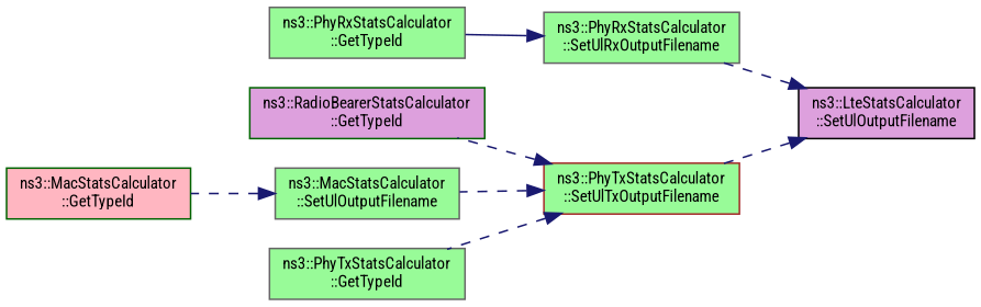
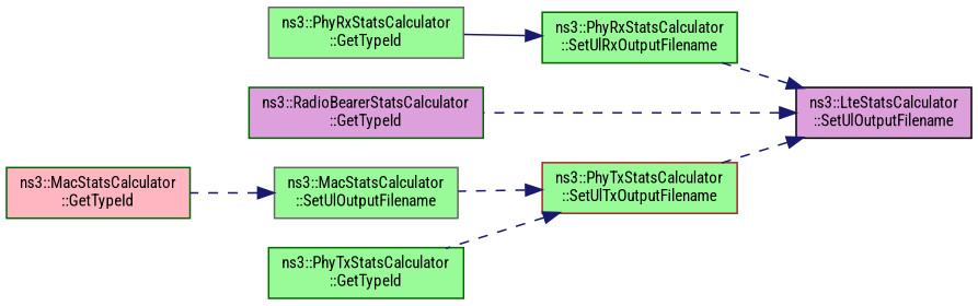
  digraph {
    fontname="Roboto Condensed"
    rankdir=RL
    node [color=gray40 fillcolor=palegreen fontname="Roboto Condensed" fontsize=10 shape=record style=filled]
    edge [color=midnightblue dir=back fontname="Roboto Condensed" fontsize=10 labelfontname=Helvetica labelfontsize=10 style=dashed]
    n1 [color=black fillcolor=plum fontcolor=black height=0.2 label="ns3::LteStatsCalculator\l::SetUlOutputFilename" width=0.4]
    n2 [color=darkgreen fillcolor=plum height=0.2 label="ns3::RadioBearerStatsCalculator\l::GetTypeId" width=0.4]
-   n3 [height=0.2 label="ns3::PhyRxStatsCalculator\l::SetUlRxOutputFilename" width=0.4]
+   n3 [color=darkgreen height=0.2 label="ns3::PhyRxStatsCalculator\l::SetUlRxOutputFilename" width=0.4]
    n4 [color=brown height=0.2 label="ns3::PhyTxStatsCalculator\l::SetUlTxOutputFilename" width=0.4]
    n5 [height=0.2 label="ns3::MacStatsCalculator\l::SetUlOutputFilename" width=0.4]
    n6 [color=darkgreen fillcolor=lightpink height=0.2 label="ns3::MacStatsCalculator\l::GetTypeId" width=0.4]
    n7 [height=0.2 label="ns3::PhyRxStatsCalculator\l::GetTypeId" width=0.4]
-   n8 [height=0.2 label="ns3::PhyTxStatsCalculator\l::GetTypeId" width=0.4]
-   n4 -> n2
+   n8 [color=darkgreen height=0.2 label="ns3::PhyTxStatsCalculator\l::GetTypeId" width=0.4]
+   n1 -> n2
    n1 -> n3
    n1 -> n4
    n3 -> n7 [style=solid]
    n4 -> n5
    n4 -> n8
    n5 -> n6
  }
